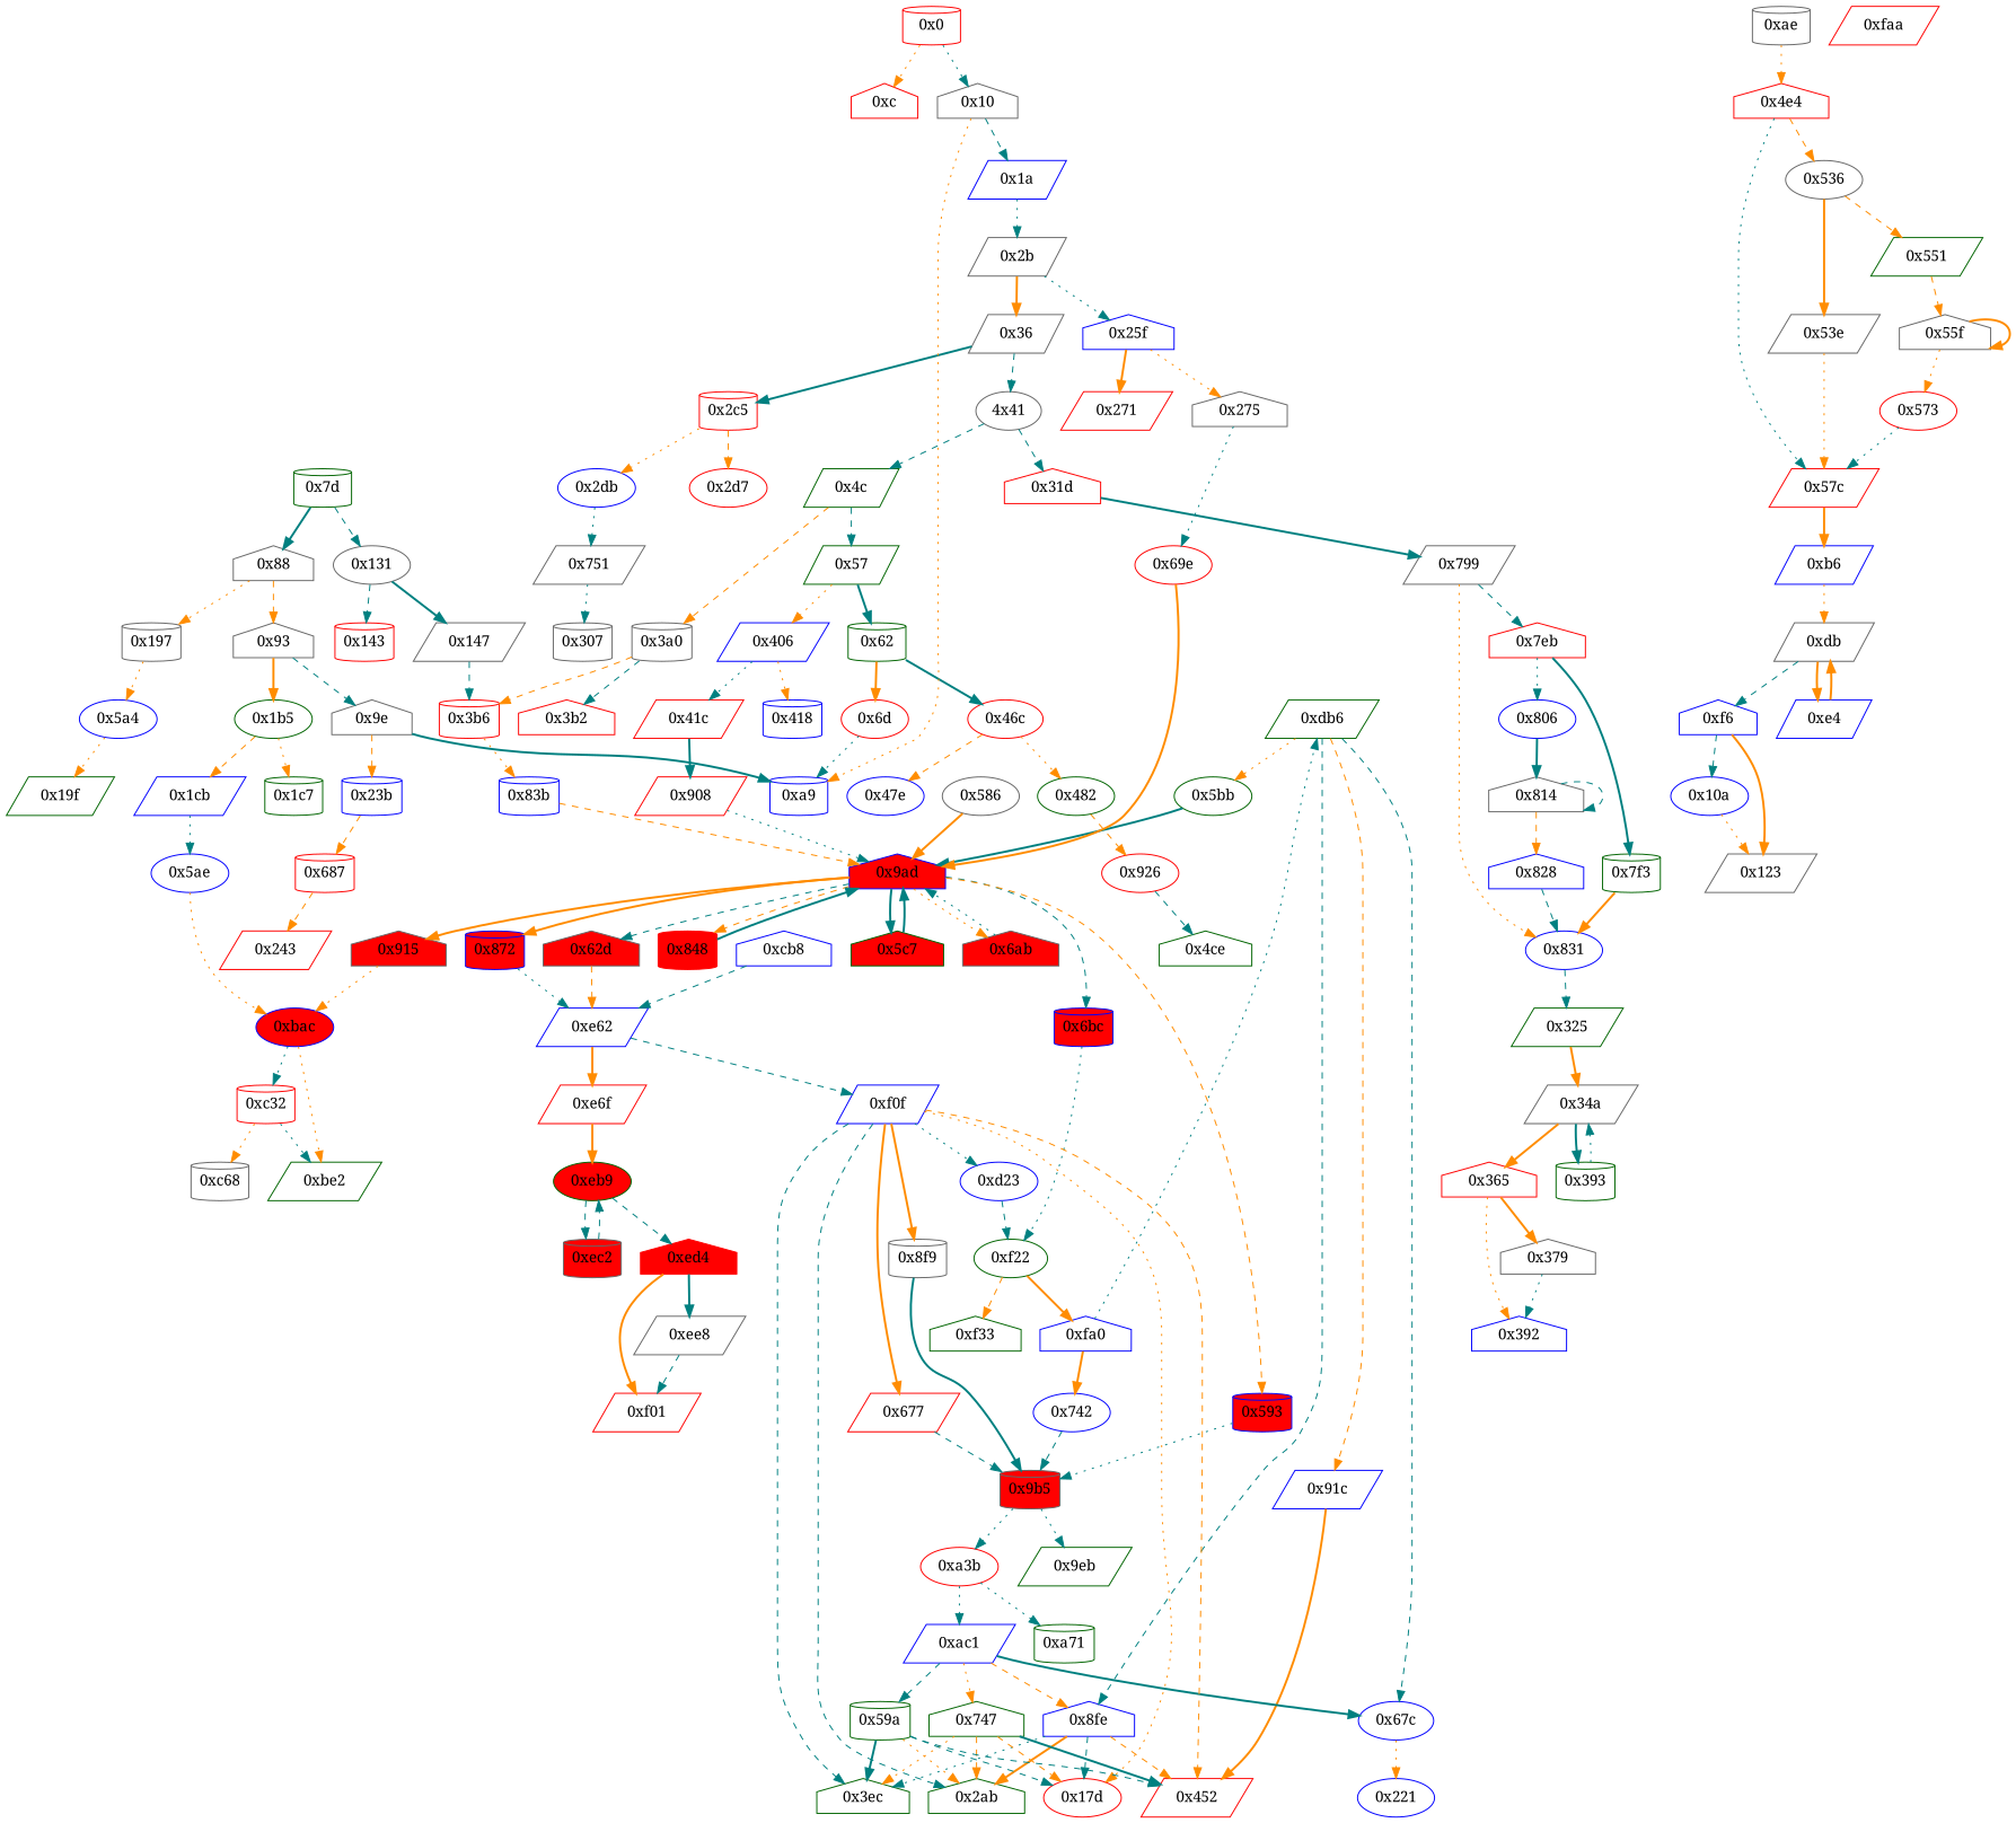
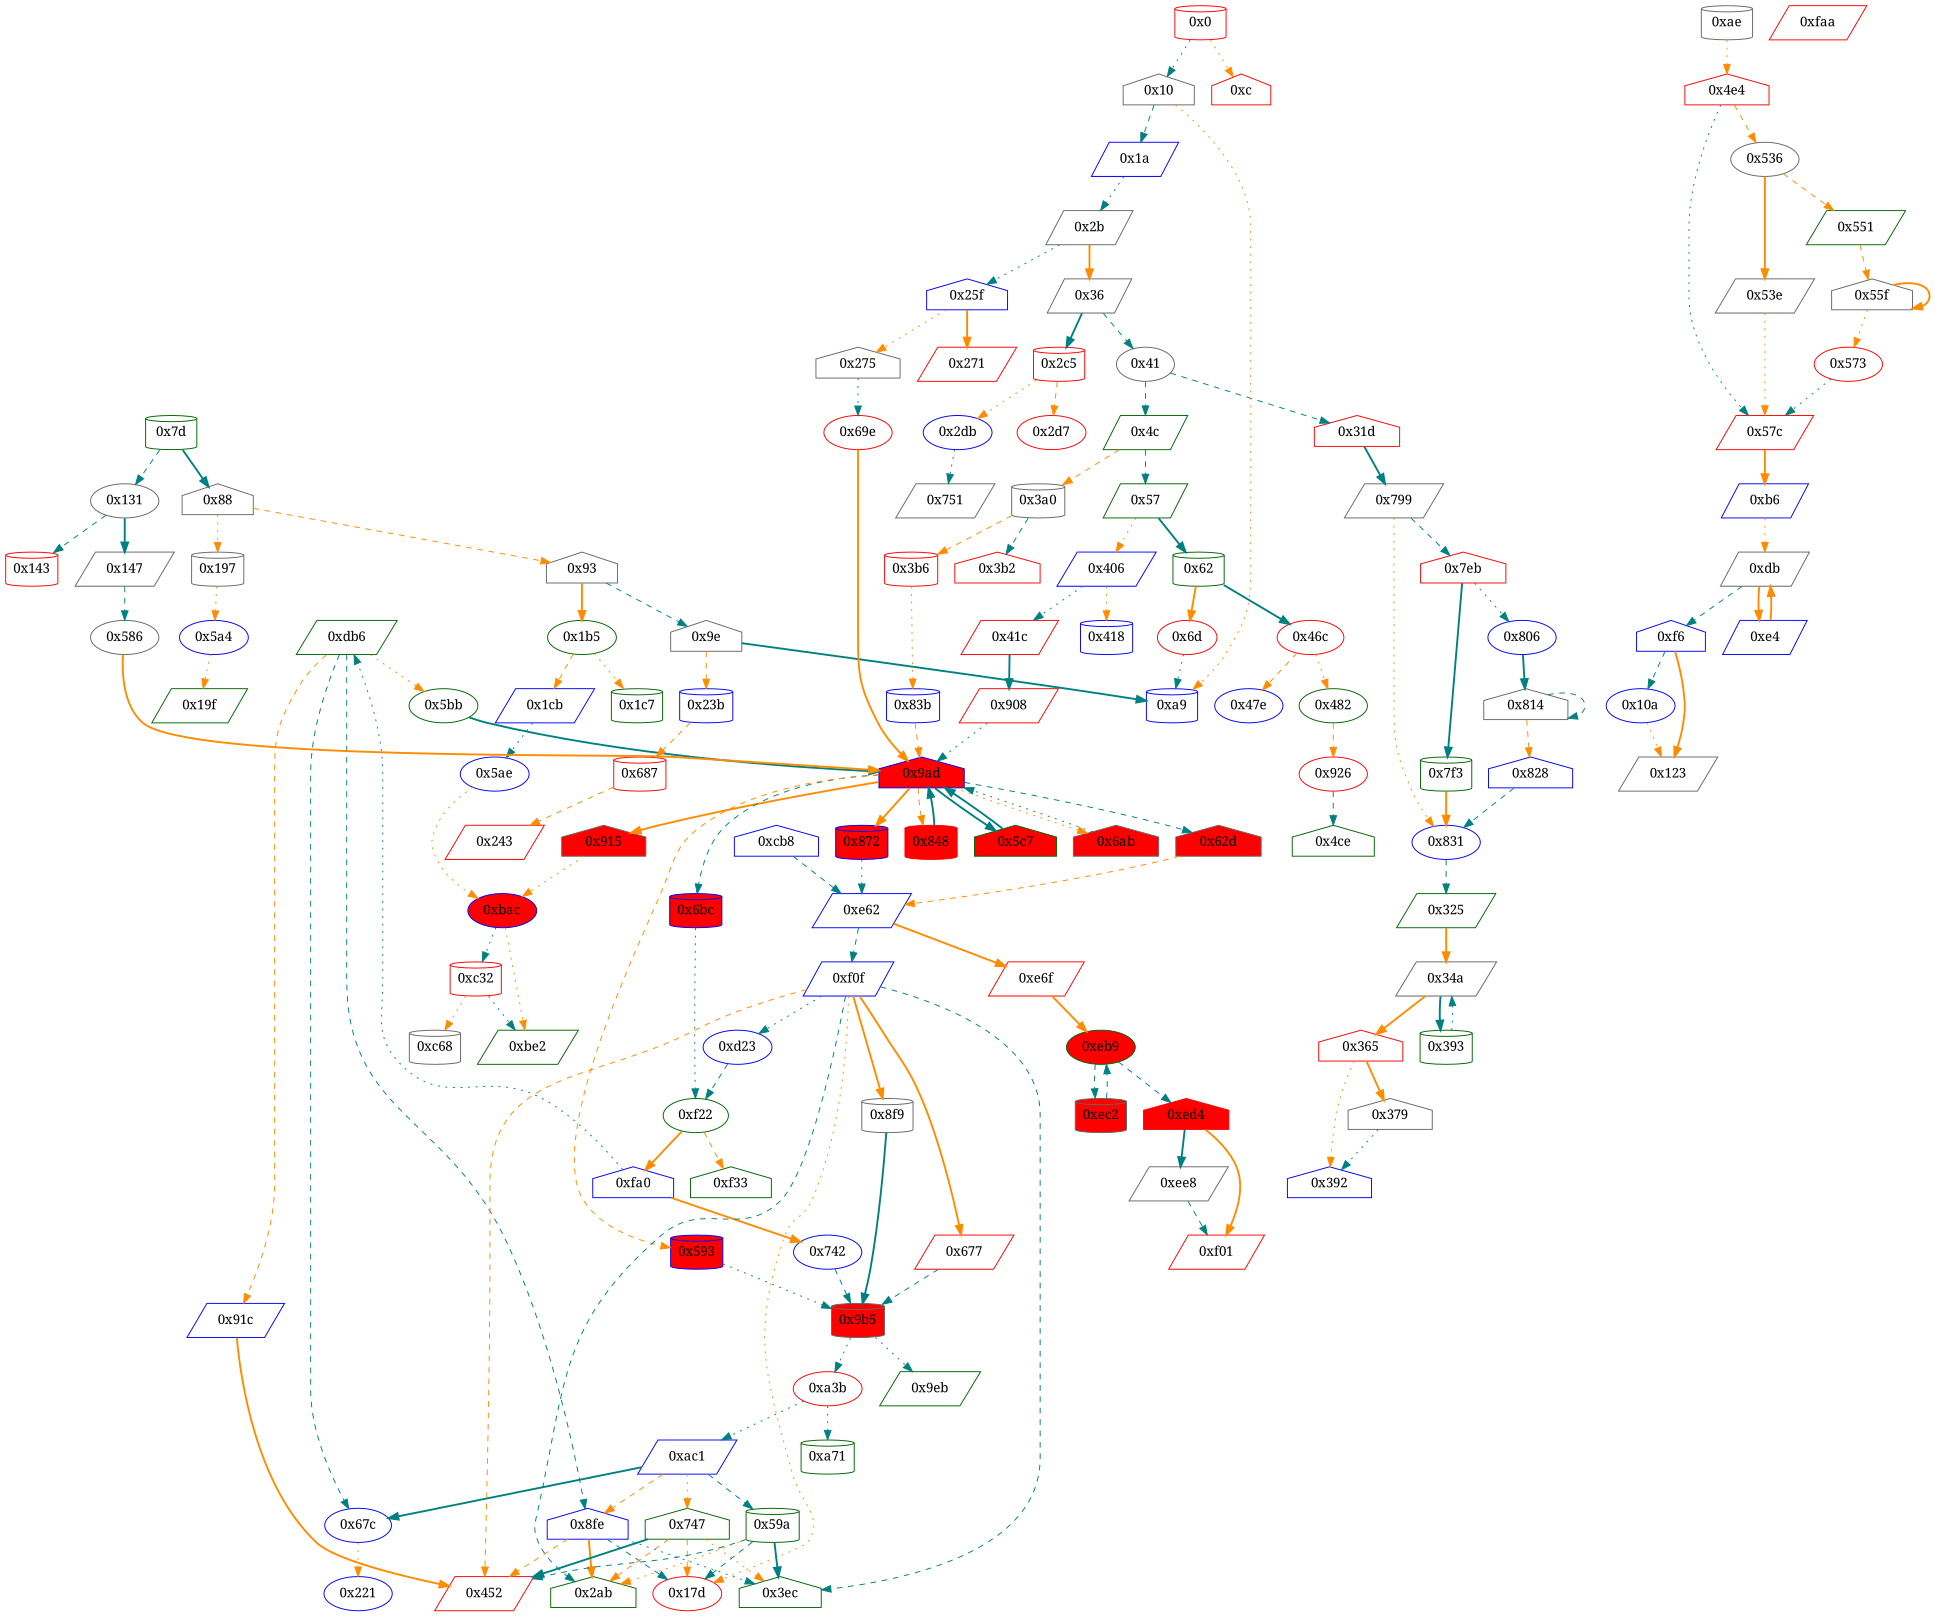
  digraph {
    fontname="Noto Serif"
    node [color=blue fillcolor=white fontname="Noto Serif" shape=parallelogram style=filled]
    edge [color=teal fontname="Noto Serif" style=dashed]
    "0xdb6" [color=darkgreen]
    "0x67c" [shape=ellipse]
    "0x91c"
    "0x5bb" [color=darkgreen shape=ellipse]
    "0x8fe" [shape=house]
    "0x221" [shape=ellipse]
    "0x452" [color=red]
    "0x9ad" [fillcolor=red shape=house]
    "0x2ab" [color=darkgreen shape=house]
    "0x17d" [color=red shape=ellipse]
    "0x3ec" [color=darkgreen shape=house]
    "0x57" [color=darkgreen]
    "0x406"
    "0x62" [color=darkgreen shape=cylinder]
    "0x418" [shape=cylinder]
    "0x41c" [color=red]
    "0x46c" [color=red shape=ellipse]
    "0x6d" [color=red shape=ellipse]
    "0x915" [color=gray40 fillcolor=red shape=house]
    "0xbac" [fillcolor=red shape=ellipse]
    "0xc32" [color=red shape=cylinder]
    "0xbe2" [color=darkgreen]
    "0x9b5" [color=gray40 fillcolor=red shape=cylinder]
    "0xa3b" [color=red shape=ellipse]
    "0x9eb" [color=darkgreen]
    "0xac1"
    "0xa71" [color=darkgreen shape=cylinder]
    "0x47e" [shape=ellipse]
    "0x482" [color=darkgreen shape=ellipse]
    "0x926" [color=red shape=ellipse]
    "0x677" [color=red]
    "0xc" [color=red shape=house]
    "0xeb9" [color=darkgreen fillcolor=red shape=ellipse]
    "0xed4" [color=red fillcolor=red shape=house]
    "0xec2" [color=gray40 fillcolor=red shape=cylinder]
    "0xee8" [color=gray40]
    "0xf01" [color=red]
    "0x6bc" [fillcolor=red shape=cylinder]
    "0xf22" [color=darkgreen shape=ellipse]
    "0xf33" [color=darkgreen shape=house]
    "0xfa0" [shape=house]
    "0x872" [fillcolor=red shape=cylinder]
    "0xe62"
    "0xf0f"
    "0xe6f" [color=red]
    "0xc68" [color=gray40 shape=cylinder]
    "0xcb8" [shape=house]
    "0x4ce" [color=darkgreen shape=house]
    "0xa9" [shape=cylinder]
    "0x5ae" [shape=ellipse]
    "0x1cb"
    "0x36" [color=gray40]
-   "0x41" [color=gray40 shape=ellipse label="4x41"]
+   "0x41" [color=gray40 shape=ellipse]
    "0x2c5" [color=red shape=cylinder]
    "0x31d" [color=red shape=house]
    "0x4c" [color=darkgreen]
    "0x2db" [shape=ellipse]
    "0x2d7" [color=red shape=ellipse]
    "0x806" [shape=ellipse]
    "0x814" [color=gray40 shape=house]
    "0x828" [shape=house]
    "0x573" [color=red shape=ellipse]
    "0x57c" [color=red]
    "0xb6"
    "0x392" [shape=house]
    "0x34a" [color=gray40]
    "0x365" [color=red shape=house]
    n68 [color=darkgreen label="0x393" shape=cylinder]
    "0x379" [color=gray40 shape=house]
    "0xf6" [shape=house]
    "0x10a" [shape=ellipse]
    "0x123" [color=gray40]
    "0x23b" [shape=cylinder]
    "0x687" [color=red shape=cylinder]
    "0x243" [color=red]
    "0x799" [color=gray40]
    "0x831" [shape=ellipse]
    "0x7eb" [color=red shape=house]
    "0x325" [color=darkgreen]
    "0x7f3" [color=darkgreen shape=cylinder]
    "0x848" [color=red fillcolor=red shape=cylinder]
    "0x62d" [color=gray40 fillcolor=red shape=house]
    "0x5c7" [color=darkgreen fillcolor=red shape=house]
    "0x6ab" [color=gray40 fillcolor=red shape=house]
    "0x593" [fillcolor=red shape=cylinder]
    "0xfaa" [color=red]
    "0x2b" [color=gray40]
    "0x1a"
    "0x25f" [shape=house]
    "0x10" [color=gray40 shape=house]
    "0x747" [color=darkgreen shape=house]
    "0x59a" [color=darkgreen shape=cylinder]
    "0x908" [color=red]
    "0x7d" [color=darkgreen shape=cylinder]
    "0x88" [color=gray40 shape=house]
    "0x131" [color=gray40 shape=ellipse]
    "0x197" [color=gray40 shape=cylinder]
    "0x93" [color=gray40 shape=house]
    "0x143" [color=red shape=cylinder]
    "0x147" [color=gray40]
    "0x3b6" [color=red shape=cylinder]
    "0x83b" [shape=cylinder]
    "0xdb" [color=gray40]
    "0xe4"
    "0x9e" [color=gray40 shape=house]
    "0xd23" [shape=ellipse]
    "0x8f9" [color=gray40 shape=cylinder]
-   "0x307" [color=gray40 shape=cylinder]
    "0x1b5" [color=darkgreen shape=ellipse]
    "0x1c7" [color=darkgreen shape=cylinder]
    "0x53e" [color=gray40]
    "0x551" [color=darkgreen]
    "0x55f" [color=gray40 shape=house]
    "0xae" [color=gray40 shape=cylinder]
    "0x4e4" [color=red shape=house]
    "0x742" [shape=ellipse]
    "0x586" [color=gray40 shape=ellipse]
    "0x3a0" [color=gray40 shape=cylinder]
    "0x751" [color=gray40]
    "0x5a4" [shape=ellipse]
    "0x0" [color=red shape=cylinder]
    "0x271" [color=red]
    "0x275" [color=gray40 shape=house]
    "0x69e" [color=red shape=ellipse]
    "0x3b2" [color=red shape=house]
    "0x19f" [color=darkgreen]
    "0x536" [color=gray40 shape=ellipse]
    "0xdb6" -> "0x67c"
    "0xdb6" -> "0x91c" [color=darkorange]
    "0xdb6" -> "0x5bb" [color=darkorange style=dotted]
    "0xdb6" -> "0x8fe"
    "0x67c" -> "0x221" [color=darkorange style=dotted]
    "0x91c" -> "0x452" [color=darkorange style=bold]
    "0x5bb" -> "0x9ad" [style=bold]
    "0x8fe" -> "0x452" [color=darkorange]
    "0x8fe" -> "0x2ab" [color=darkorange style=bold]
    "0x8fe" -> "0x17d"
    "0x8fe" -> "0x3ec" [style=dotted]
    "0x9ad" -> "0x915" [color=darkorange style=bold]
    "0x9ad" -> "0x6bc"
    "0x9ad" -> "0x872" [color=darkorange style=bold]
    "0x9ad" -> "0x848" [color=darkorange]
    "0x9ad" -> "0x62d"
    "0x9ad" -> "0x5c7" [style=bold]
    "0x9ad" -> "0x6ab" [color=darkorange style=dotted]
    "0x9ad" -> "0x593" [color=darkorange]
    "0x57" -> "0x406" [color=darkorange style=dotted]
    "0x57" -> "0x62" [style=bold]
    "0x406" -> "0x418" [color=darkorange style=dotted]
    "0x406" -> "0x41c" [style=dotted]
    "0x62" -> "0x46c" [style=bold]
    "0x62" -> "0x6d" [color=darkorange style=bold]
    "0x41c" -> "0x908" [style=bold]
    "0x46c" -> "0x47e" [color=darkorange]
    "0x46c" -> "0x482" [color=darkorange style=dotted]
    "0x6d" -> "0xa9" [style=dotted]
    "0x915" -> "0xbac" [color=darkorange style=dotted]
    "0xbac" -> "0xc32" [style=dotted]
    "0xbac" -> "0xbe2" [color=darkorange style=dotted]
    "0xc32" -> "0xbe2" [style=dotted]
    "0xc32" -> "0xc68" [color=darkorange style=dotted]
    "0x9b5" -> "0xa3b" [style=dotted]
    "0x9b5" -> "0x9eb" [style=dotted]
    "0xa3b" -> "0xac1" [style=dotted]
    "0xa3b" -> "0xa71" [style=dotted]
    "0xac1" -> "0x67c" [style=bold]
    "0xac1" -> "0x8fe" [color=darkorange]
    "0xac1" -> "0x747" [color=darkorange style=dotted]
    "0xac1" -> "0x59a"
    "0x482" -> "0x926" [color=darkorange]
    "0x926" -> "0x4ce"
    "0x677" -> "0x9b5"
    "0xeb9" -> "0xed4"
    "0xeb9" -> "0xec2"
    "0xed4" -> "0xee8" [style=bold]
    "0xed4" -> "0xf01" [color=darkorange style=bold]
    "0xec2" -> "0xeb9"
    "0xee8" -> "0xf01"
    "0x6bc" -> "0xf22" [style=dotted]
    "0xf22" -> "0xf33" [color=darkorange]
    "0xf22" -> "0xfa0" [color=darkorange style=bold]
    "0xfa0" -> "0xdb6" [style=dotted]
    "0xfa0" -> "0x742" [color=darkorange style=bold]
    "0x872" -> "0xe62" [style=dotted]
    "0xe62" -> "0xf0f"
    "0xe62" -> "0xe6f" [color=darkorange style=bold]
    "0xf0f" -> "0x452" [color=darkorange]
    "0xf0f" -> "0x2ab"
    "0xf0f" -> "0x17d" [color=darkorange style=dotted]
    "0xf0f" -> "0x3ec"
    "0xf0f" -> "0x677" [color=darkorange style=bold]
    "0xf0f" -> "0xd23" [style=dotted]
    "0xf0f" -> "0x8f9" [color=darkorange style=bold]
    "0xe6f" -> "0xeb9" [color=darkorange style=bold]
    "0xcb8" -> "0xe62"
    "0x5ae" -> "0xbac" [color=darkorange style=dotted]
    "0x1cb" -> "0x5ae" [style=dotted]
    "0x36" -> "0x41"
    "0x36" -> "0x2c5" [style=bold]
    "0x41" -> "0x31d"
    "0x41" -> "0x4c"
    "0x2c5" -> "0x2db" [color=darkorange style=dotted]
    "0x2c5" -> "0x2d7" [color=darkorange]
    "0x31d" -> "0x799" [style=bold]
    "0x4c" -> "0x57"
    "0x4c" -> "0x3a0" [color=darkorange]
    "0x2db" -> "0x751" [style=dotted]
    "0x806" -> "0x814" [style=bold]
    "0x814" -> "0x814"
    "0x814" -> "0x828" [color=darkorange]
    "0x828" -> "0x831"
    "0x573" -> "0x57c" [style=dotted]
    "0x57c" -> "0xb6" [color=darkorange style=bold]
    "0xb6" -> "0xdb" [color=darkorange style=dotted]
    "0x34a" -> "0x365" [color=darkorange style=bold]
    "0x34a" -> n68 [style=bold]
    "0x365" -> "0x392" [color=darkorange style=dotted]
    "0x365" -> "0x379" [color=darkorange style=bold]
    n68 -> "0x34a" [style=dotted]
    "0x379" -> "0x392" [style=dotted]
    "0xf6" -> "0x10a"
    "0xf6" -> "0x123" [color=darkorange style=bold]
    "0x10a" -> "0x123" [color=darkorange style=dotted]
    "0x23b" -> "0x687" [color=darkorange]
    "0x687" -> "0x243" [color=darkorange]
    "0x799" -> "0x831" [color=darkorange style=dotted]
    "0x799" -> "0x7eb"
    "0x831" -> "0x325"
    "0x7eb" -> "0x806" [style=dotted]
    "0x7eb" -> "0x7f3" [style=bold]
    "0x325" -> "0x34a" [color=darkorange style=bold]
    "0x7f3" -> "0x831" [color=darkorange style=bold]
    "0x848" -> "0x9ad" [style=bold]
    "0x62d" -> "0xe62" [color=darkorange]
    "0x5c7" -> "0x9ad" [style=bold]
    "0x6ab" -> "0x9ad" [style=dotted]
    "0x593" -> "0x9b5" [style=dotted]
    "0x2b" -> "0x36" [color=darkorange style=bold]
    "0x2b" -> "0x25f" [style=dotted]
    "0x1a" -> "0x2b" [style=dotted]
    "0x25f" -> "0x271" [color=darkorange style=bold]
    "0x25f" -> "0x275" [color=darkorange style=dotted]
    "0x10" -> "0xa9" [color=darkorange style=dotted]
    "0x10" -> "0x1a"
    "0x747" -> "0x452" [style=bold]
    "0x747" -> "0x2ab" [color=darkorange]
    "0x747" -> "0x17d" [color=darkorange]
    "0x747" -> "0x3ec" [color=darkorange style=dotted]
    "0x59a" -> "0x452"
    "0x59a" -> "0x2ab" [color=darkorange style=dotted]
    "0x59a" -> "0x17d"
    "0x59a" -> "0x3ec" [style=bold]
    "0x908" -> "0x9ad" [style=dotted]
    "0x7d" -> "0x88" [style=bold]
    "0x7d" -> "0x131"
    "0x88" -> "0x197" [color=darkorange style=dotted]
    "0x88" -> "0x93" [color=darkorange]
    "0x131" -> "0x143"
    "0x131" -> "0x147" [style=bold]
    "0x197" -> "0x5a4" [color=darkorange style=dotted]
    "0x93" -> "0x9e"
    "0x93" -> "0x1b5" [color=darkorange style=bold]
-   "0x147" -> "0x3b6"
+   "0x147" -> "0x586"
    "0x3b6" -> "0x83b" [color=darkorange style=dotted]
    "0x83b" -> "0x9ad" [color=darkorange]
    "0xdb" -> "0xf6"
    "0xdb" -> "0xe4" [color=darkorange style=bold]
    "0xe4" -> "0xdb" [color=darkorange style=bold]
    "0x9e" -> "0xa9" [style=bold]
    "0x9e" -> "0x23b" [color=darkorange]
    "0xd23" -> "0xf22"
    "0x8f9" -> "0x9b5" [style=bold]
    "0x1b5" -> "0x1cb" [color=darkorange]
    "0x1b5" -> "0x1c7" [color=darkorange style=dotted]
    "0x53e" -> "0x57c" [color=darkorange style=dotted]
    "0x551" -> "0x55f" [color=darkorange]
    "0x55f" -> "0x573" [color=darkorange style=dotted]
    "0x55f" -> "0x55f" [color=darkorange style=bold]
    "0xae" -> "0x4e4" [color=darkorange style=dotted]
    "0x4e4" -> "0x57c" [style=dotted]
    "0x4e4" -> "0x536" [color=darkorange]
    "0x742" -> "0x9b5"
    "0x586" -> "0x9ad" [color=darkorange style=bold]
    "0x3a0" -> "0x3b6" [color=darkorange]
    "0x3a0" -> "0x3b2"
-   "0x751" -> "0x307" [style=dotted]
    "0x5a4" -> "0x19f" [color=darkorange style=dotted]
    "0x0" -> "0xc" [color=darkorange style=dotted]
    "0x0" -> "0x10" [style=dotted]
    "0x275" -> "0x69e" [style=dotted]
    "0x69e" -> "0x9ad" [color=darkorange style=bold]
    "0x536" -> "0x53e" [color=darkorange style=bold]
    "0x536" -> "0x551" [color=darkorange]
  }
